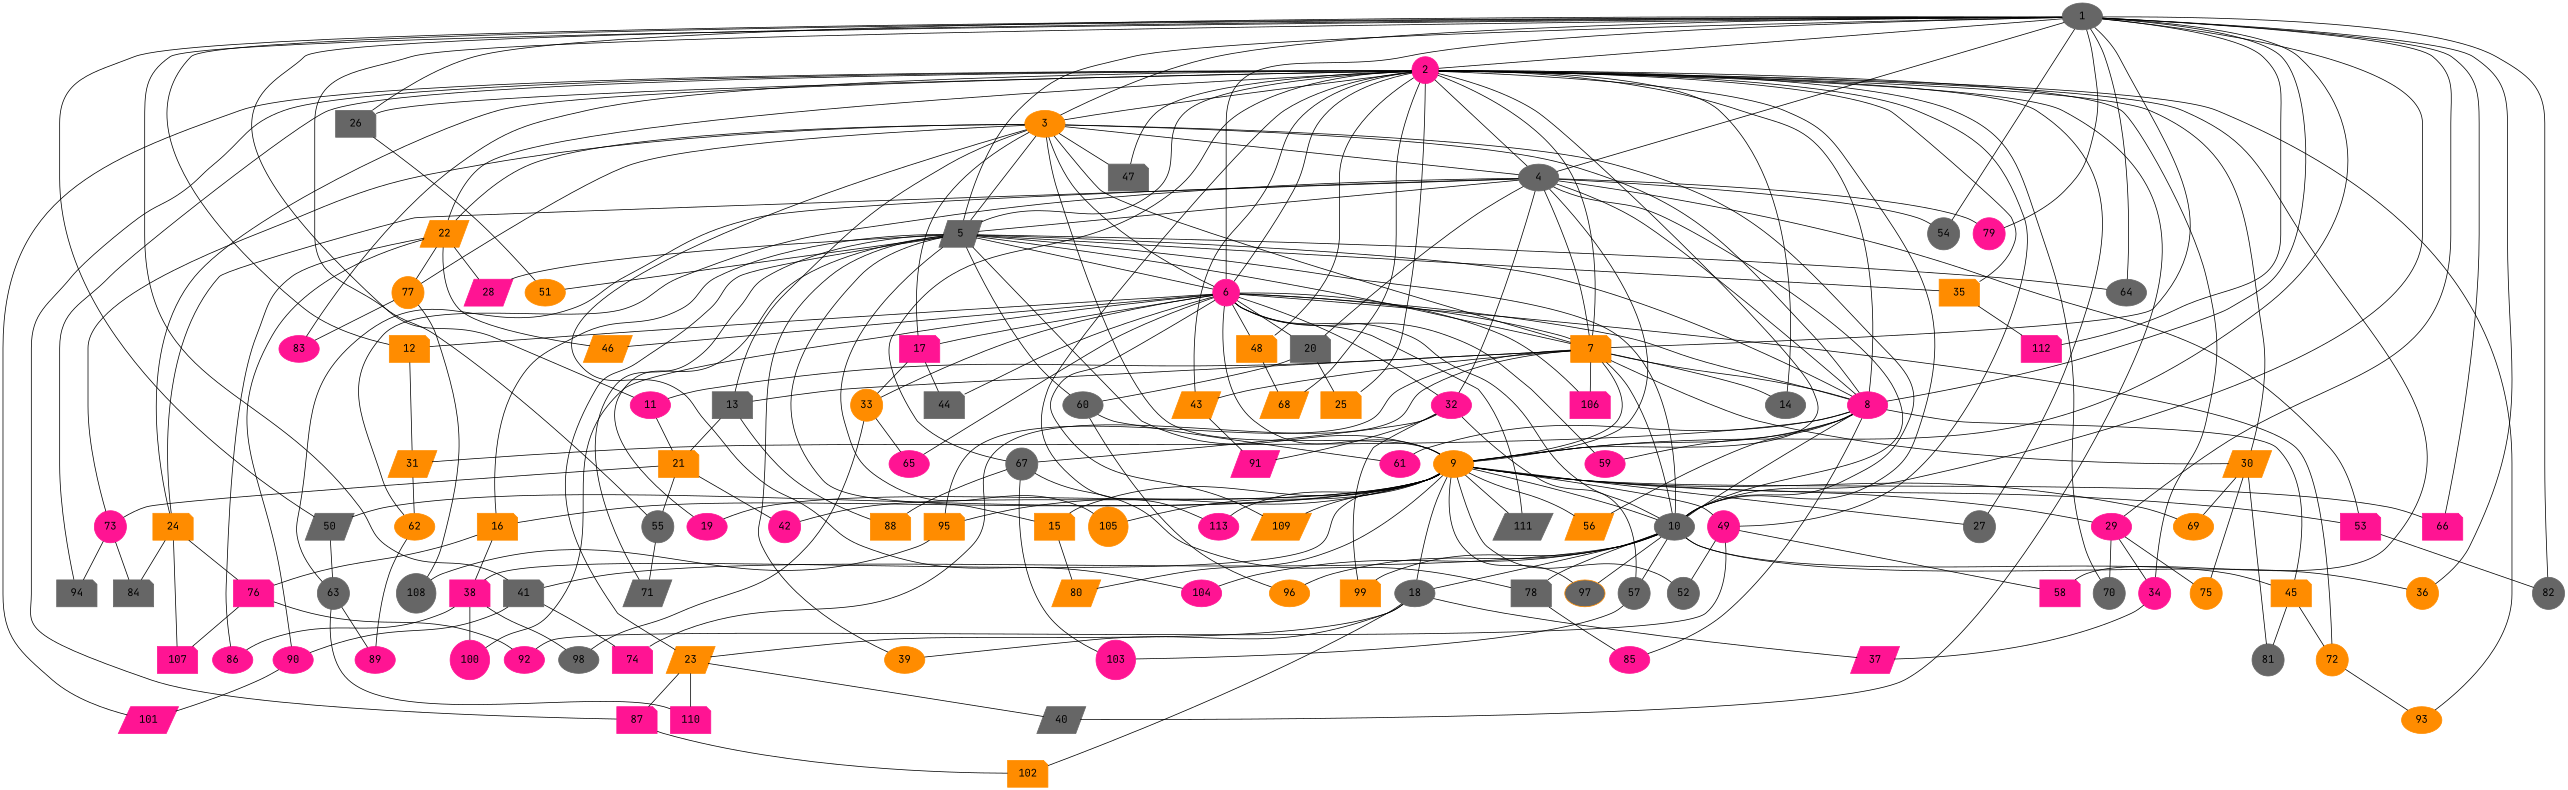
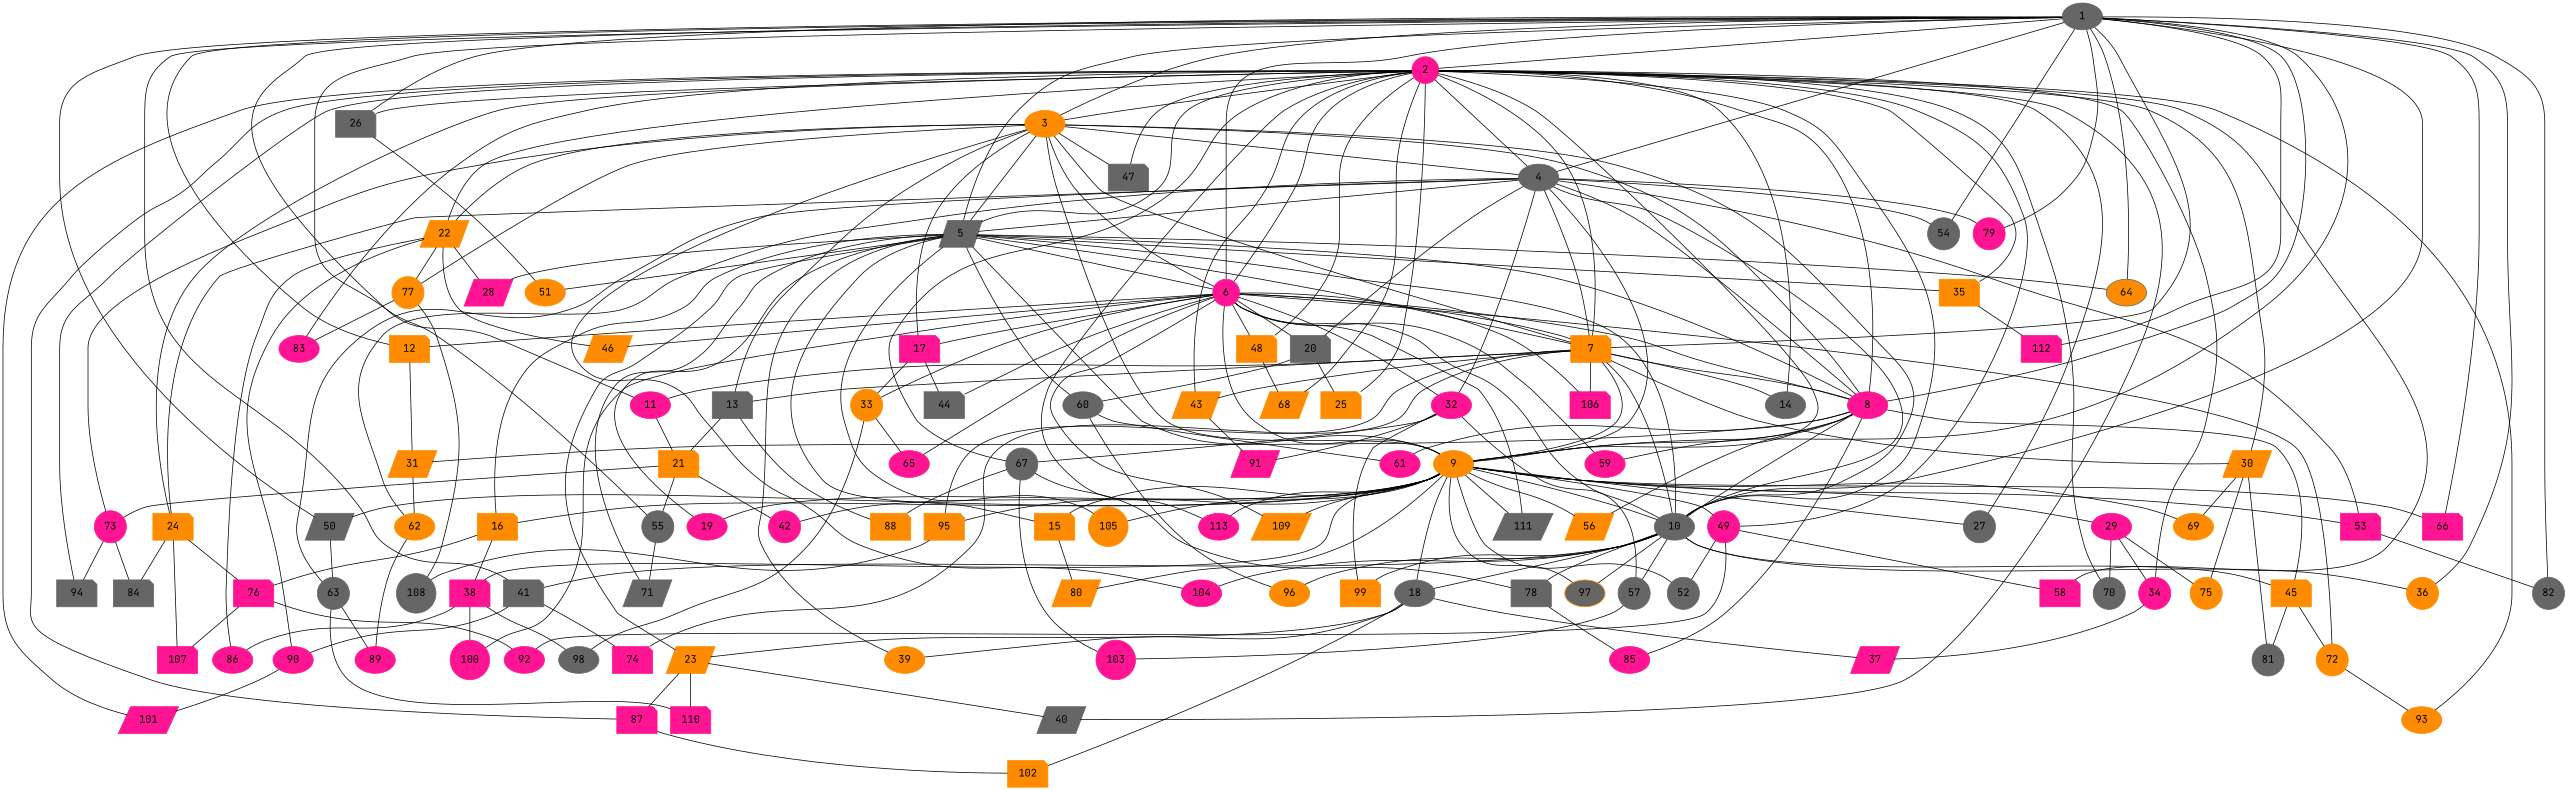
  graph {
    fontname="JetBrains Mono"
    node [color=deeppink fontname="JetBrains Mono" shape=note style=filled]
    edge [fontname="JetBrains Mono"]
    1 [color=gray40 shape=ellipse]
    2 [shape=circle]
    3 [color=darkorange shape=ellipse]
    4 [color=gray40 shape=ellipse]
    5 [color=gray40 shape=parallelogram]
    6 [shape=circle]
    7 [color=darkorange]
    8 [shape=ellipse]
    9 [color=darkorange shape=ellipse]
    10 [color=gray40 shape=ellipse]
    11 [shape=ellipse]
    12 [color=darkorange]
    26 [color=gray40]
    29 [shape=ellipse]
    36 [color=darkorange shape=circle]
    41 [color=gray40]
    50 [color=gray40 shape=parallelogram]
    54 [color=gray40 shape=circle]
    55 [color=gray40 shape=circle]
-   64 [color=gray40 shape=ellipse]
+   64 [color=gray40 shape=ellipse fillcolor=darkorange]
    66
    79 [shape=circle]
    82 [color=gray40 shape=circle]
    112
    14 [color=gray40 shape=ellipse]
    22 [color=darkorange shape=parallelogram]
    24 [color=darkorange]
    25 [color=darkorange]
    27 [color=gray40 shape=circle]
    30 [color=darkorange shape=parallelogram]
    34 [shape=circle]
    35 [color=darkorange]
    40 [color=gray40 shape=parallelogram]
    43 [color=darkorange shape=parallelogram]
    47 [color=gray40]
    48 [color=darkorange]
    49 [shape=circle]
    58
    67 [color=gray40 shape=circle]
    68 [color=darkorange shape=parallelogram]
    70 [color=gray40 shape=circle]
    83 [shape=ellipse]
    87
    93 [color=darkorange shape=ellipse]
    94 [color=gray40]
    101 [shape=parallelogram]
    113 [shape=ellipse]
    13 [color=gray40]
    17
    73 [shape=circle]
    77 [color=darkorange shape=circle]
    104 [shape=ellipse]
    20 [color=gray40]
    32 [shape=ellipse]
    53
    62 [color=darkorange shape=ellipse]
    63 [color=gray40 shape=circle]
    15 [color=darkorange]
    16 [color=darkorange]
    19 [shape=ellipse]
    23 [color=darkorange shape=parallelogram]
    28 [shape=parallelogram]
    39 [color=darkorange shape=ellipse]
    51 [color=darkorange shape=ellipse]
    60 [color=gray40 shape=ellipse]
    71 [color=gray40 shape=parallelogram]
    105 [color=darkorange shape=circle]
    33 [color=darkorange shape=circle]
    44 [color=gray40]
    46 [color=darkorange shape=parallelogram]
    59 [shape=ellipse]
    65 [shape=ellipse]
    72 [color=darkorange shape=circle]
    100 [shape=circle]
    106
    109 [color=darkorange shape=parallelogram]
    111 [color=gray40 shape=parallelogram]
    74
    95 [color=darkorange]
    31 [color=darkorange shape=parallelogram]
    45 [color=darkorange]
    56 [color=darkorange shape=parallelogram]
    61 [shape=ellipse]
    85 [shape=ellipse]
    18 [color=gray40 shape=ellipse]
    38
    42 [shape=circle]
    52 [color=gray40 shape=circle]
    69 [color=darkorange shape=ellipse]
    80 [color=darkorange shape=parallelogram]
    97 [color=darkorange fillcolor=gray40 shape=ellipse]
    57 [color=gray40 shape=circle]
    78 [color=gray40]
    96 [color=darkorange shape=ellipse]
    99 [color=darkorange]
    21 [color=darkorange]
    75 [color=darkorange shape=circle]
    90 [shape=ellipse]
    86 [shape=ellipse]
    76
    84 [color=gray40]
    107
    81 [color=gray40 shape=circle]
    37 [shape=parallelogram]
    91 [shape=parallelogram]
    92 [shape=ellipse]
    88 [color=darkorange]
    103 [shape=circle]
    102 [color=darkorange]
    108 [color=gray40 shape=circle]
    89 [shape=ellipse]
    110
    98 [color=gray40 shape=ellipse]
    1 -- 2
    1 -- 3
    1 -- 4
    1 -- 5
    1 -- 6
    1 -- 7
    1 -- 8
    1 -- 9
    1 -- 10
    1 -- 11
    1 -- 12
    1 -- 26
-   1 -- 29
    1 -- 36
    1 -- 41
    1 -- 50
    1 -- 54
    1 -- 55
    1 -- 64
    1 -- 66
    1 -- 79
    1 -- 82
    1 -- 112
    2 -- 3
    2 -- 4
    2 -- 5
    2 -- 6
    2 -- 7
    2 -- 8
    2 -- 9
    2 -- 10
    2 -- 26
    2 -- 14
    2 -- 22
    2 -- 24
    2 -- 25
    2 -- 27
    2 -- 30
    2 -- 34
    2 -- 35
    2 -- 40
    2 -- 43
    2 -- 47
    2 -- 48
    2 -- 49
    2 -- 58
    2 -- 67
    2 -- 68
    2 -- 70
    2 -- 83
    2 -- 87
    2 -- 93
    2 -- 94
    2 -- 101
    2 -- 113
    3 -- 4
    3 -- 5
    3 -- 6
    3 -- 7
    3 -- 8
    3 -- 9
    3 -- 10
    3 -- 22
    3 -- 47
    3 -- 13
    3 -- 17
    3 -- 73
    3 -- 77
    3 -- 104
    4 -- 5
    4 -- 7
    4 -- 8
    4 -- 9
    4 -- 10
    4 -- 54
    4 -- 79
    4 -- 24
    4 -- 20
    4 -- 32
    4 -- 53
    4 -- 62
    4 -- 63
    5 -- 6
    5 -- 7
    5 -- 8
    5 -- 9
    5 -- 10
    5 -- 64
    5 -- 35
    5 -- 15
    5 -- 16
    5 -- 19
    5 -- 23
    5 -- 28
    5 -- 39
    5 -- 51
    5 -- 60
    5 -- 71
    5 -- 105
    6 -- 7
    6 -- 8
    6 -- 9
    6 -- 10
    6 -- 12
    6 -- 48
    6 -- 17
    6 -- 20
    6 -- 32
    6 -- 33
    6 -- 44
    6 -- 46
    6 -- 59
    6 -- 65
    6 -- 72
    6 -- 100
    6 -- 106
    6 -- 109
    6 -- 111
    7 -- 8
    7 -- 9
    7 -- 10
    7 -- 11
    7 -- 14
    7 -- 30
    7 -- 43
    7 -- 13
    7 -- 106
    7 -- 74
    7 -- 95
    8 -- 9
    8 -- 10
    8 -- 59
    8 -- 31
    8 -- 45
    8 -- 56
    8 -- 61
    8 -- 85
    9 -- 10
    9 -- 29
    9 -- 50
    9 -- 66
    9 -- 27
    9 -- 49
    9 -- 113
    9 -- 53
    9 -- 15
    9 -- 16
    9 -- 19
    9 -- 105
    9 -- 109
    9 -- 111
    9 -- 95
    9 -- 56
    9 -- 18
    9 -- 38
    9 -- 42
    9 -- 52
    9 -- 69
    9 -- 80
    9 -- 97
    10 -- 36
    10 -- 41
    10 -- 104
    10 -- 45
    10 -- 18
    10 -- 97
    10 -- 57
    10 -- 78
    10 -- 96
    10 -- 99
    11 -- 21
    12 -- 31
    26 -- 51
    29 -- 34
    29 -- 70
    29 -- 75
    41 -- 74
    41 -- 90
    50 -- 63
    55 -- 71
    22 -- 77
    22 -- 28
    22 -- 46
    22 -- 90
    22 -- 86
    24 -- 76
    24 -- 84
    24 -- 107
    30 -- 69
    30 -- 75
    30 -- 81
    34 -- 37
    35 -- 112
    43 -- 91
    48 -- 68
    49 -- 58
    49 -- 52
    49 -- 92
    67 -- 78
    67 -- 88
    67 -- 103
    87 -- 102
    13 -- 21
    13 -- 88
    17 -- 33
    17 -- 44
    73 -- 94
    73 -- 84
    77 -- 83
    77 -- 108
    20 -- 25
    20 -- 60
    32 -- 67
    32 -- 57
    32 -- 99
    32 -- 91
    53 -- 82
    62 -- 89
    63 -- 89
    63 -- 110
    15 -- 80
    16 -- 38
    16 -- 76
    23 -- 40
    23 -- 87
    23 -- 110
    60 -- 61
    60 -- 96
    33 -- 65
    33 -- 98
    72 -- 93
    95 -- 108
    31 -- 62
    45 -- 72
    45 -- 81
    18 -- 23
    18 -- 39
    18 -- 37
    18 -- 102
    38 -- 100
    38 -- 86
    38 -- 98
    57 -- 103
    78 -- 85
    21 -- 55
    21 -- 73
    21 -- 42
    90 -- 101
    76 -- 107
    76 -- 92
  }
